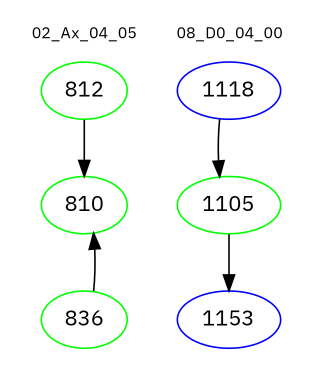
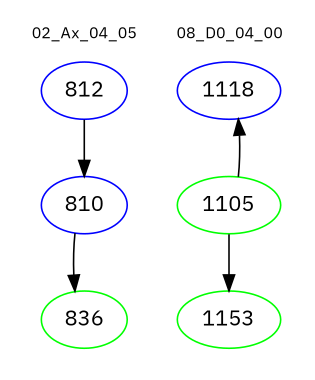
  digraph {
    fontname="IBM Plex Sans"
    node [color=green fontname="IBM Plex Sans"]
    edge [color=black fontname="IBM Plex Sans"]
-   n1 [label=812]
-   n2 [label=810]
+   n1 [color=blue label=812]
+   n2 [color=blue label=810]
    n3 [label=836]
    n4 [color=blue label=1118]
    n5 [label=1105]
-   n6 [color=blue label=1153]
+   n6 [label=1153]
    subgraph cluster_1 {
      color=white
      fontsize=10
      label="02_Ax_04_05"
      n1
      n2
      n3
    }
    subgraph cluster_2 {
      color=white
      fontsize=10
      label="08_D0_04_00"
      n4
      n5
      n6
    }
    n1 -> n2
-   n3 -> n2
-   n4 -> n5
+   n2 -> n3
+   n5 -> n4
    n5 -> n6
  }
